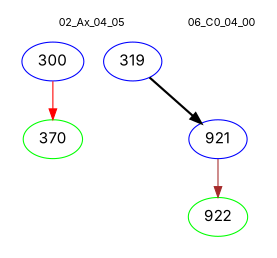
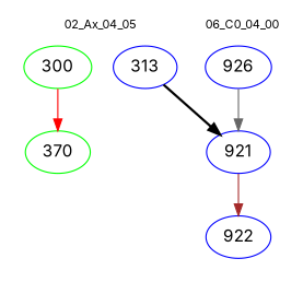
  digraph {
    fontname=Inter
    node [color=blue fontname=Inter]
    edge [fontname=Inter style=solid]
-   n1 [label=319]
-   n2 [label=300]
+   n1 [label=313]
+   n2 [color=green label=300]
    n3 [color=green label=370]
+   n4 [label=926]
    n5 [label=921]
-   n6 [color=green label=922]
+   n6 [label=922]
    subgraph cluster_1 {
      color=white
      fontsize=10
      label="02_Ax_04_05"
      n1
      n2
      n3
    }
    subgraph cluster_2 {
      color=white
      fontsize=10
      label="06_C0_04_00"
+     n4
      n5
      n6
    }
    n1 -> n5 [color=black style=bold]
    n2 -> n3 [color=red]
+   n4 -> n5 [color=gray40]
    n5 -> n6 [color=brown]
  }
